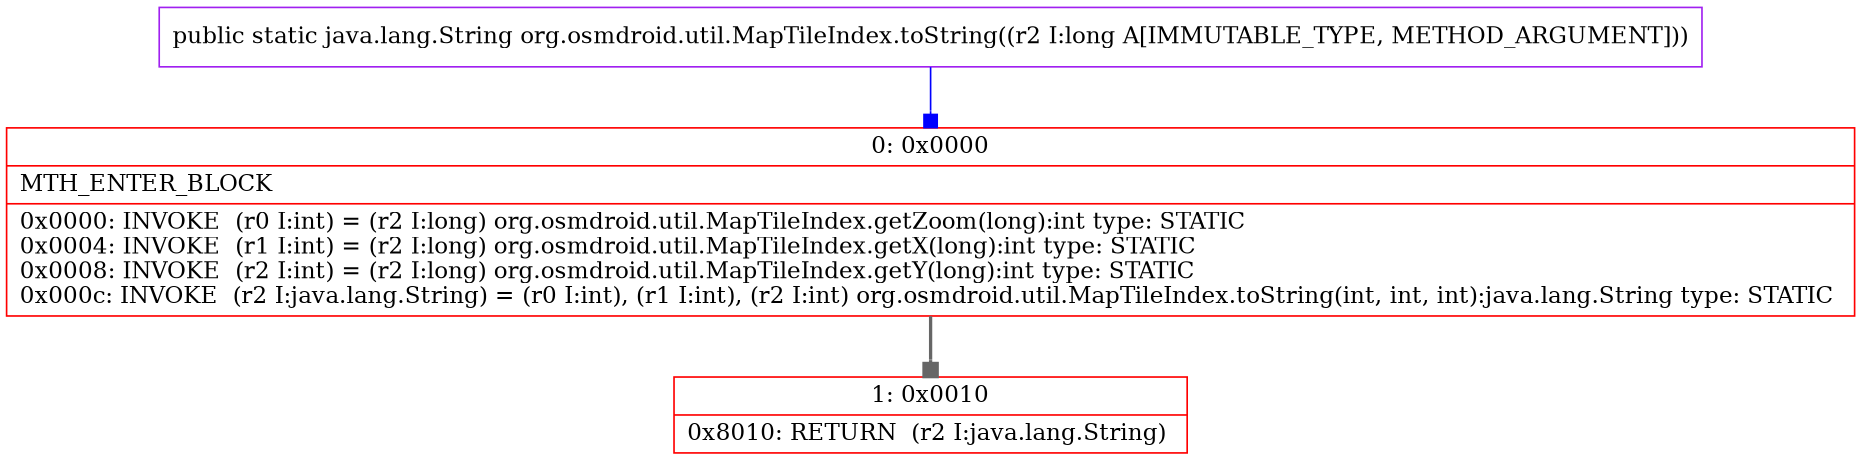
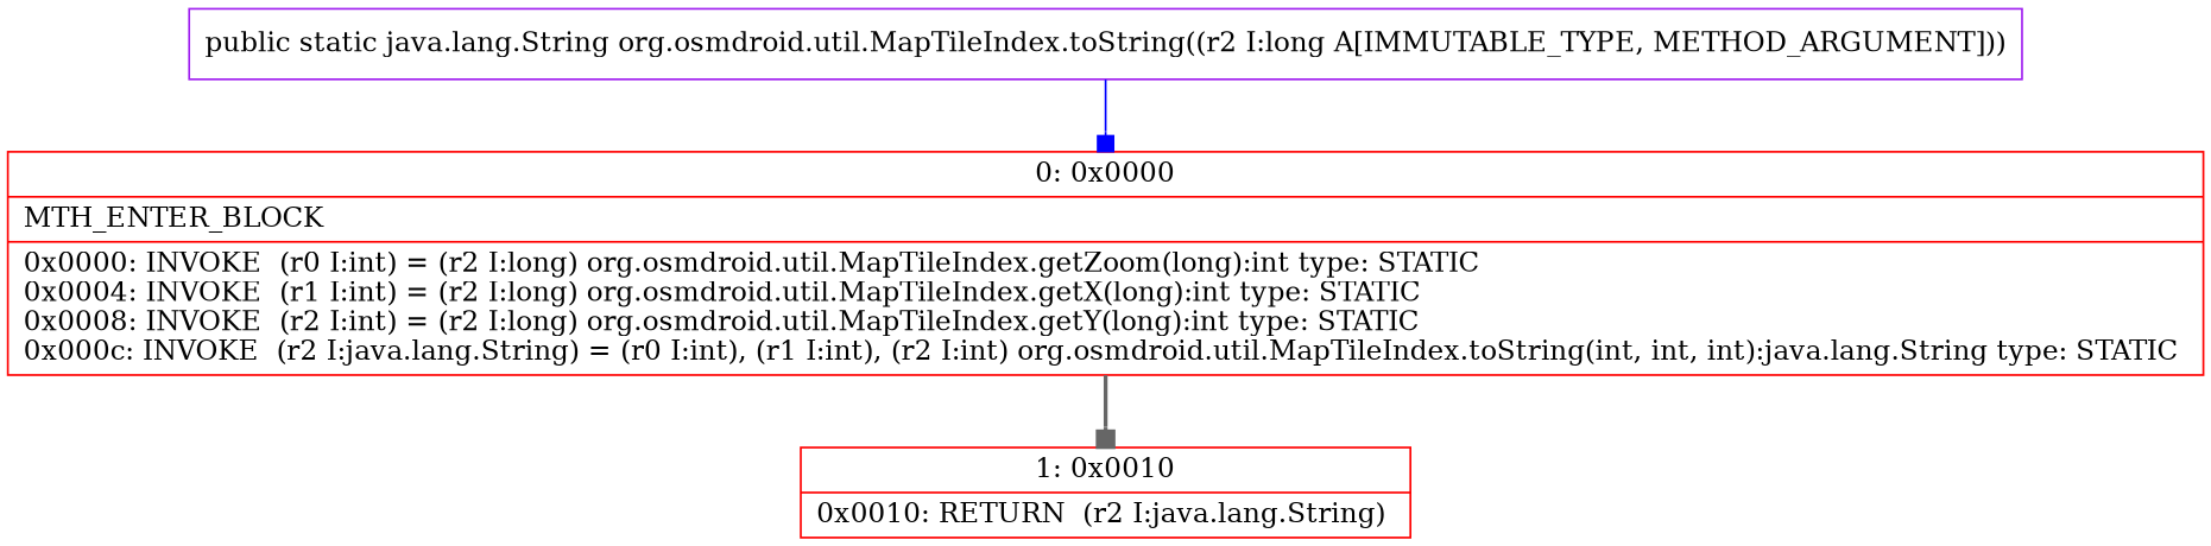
  digraph {
    node [shape=record color=red]
    edge [arrowhead=box]
    n1 [label="{0\:\ 0x0000|MTH_ENTER_BLOCK\l|0x0000: INVOKE  (r0 I:int) = (r2 I:long) org.osmdroid.util.MapTileIndex.getZoom(long):int type: STATIC \l0x0004: INVOKE  (r1 I:int) = (r2 I:long) org.osmdroid.util.MapTileIndex.getX(long):int type: STATIC \l0x0008: INVOKE  (r2 I:int) = (r2 I:long) org.osmdroid.util.MapTileIndex.getY(long):int type: STATIC \l0x000c: INVOKE  (r2 I:java.lang.String) = (r0 I:int), (r1 I:int), (r2 I:int) org.osmdroid.util.MapTileIndex.toString(int, int, int):java.lang.String type: STATIC \l}"]
-   n2 [label="{1\:\ 0x0010|0x8010: RETURN  (r2 I:java.lang.String) \l}"]
+   n2 [label="{1\:\ 0x0010|0x0010: RETURN  (r2 I:java.lang.String) \l}"]
    n3 [label="{public static java.lang.String org.osmdroid.util.MapTileIndex.toString((r2 I:long A[IMMUTABLE_TYPE, METHOD_ARGUMENT])) }" color=purple]
    n1 -> n2 [color=gray40 style=bold]
    n3 -> n1 [color=blue style=solid]
  }
